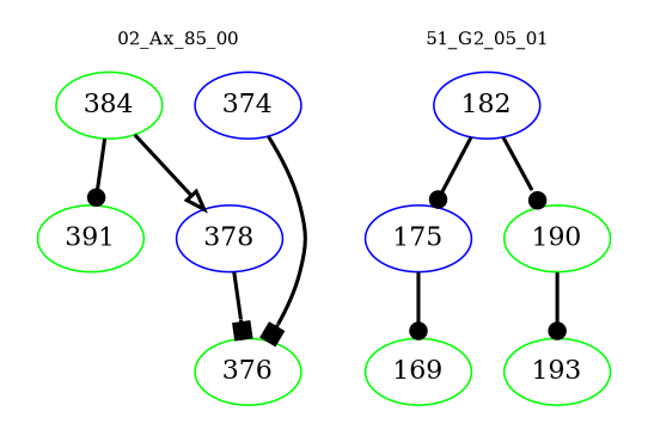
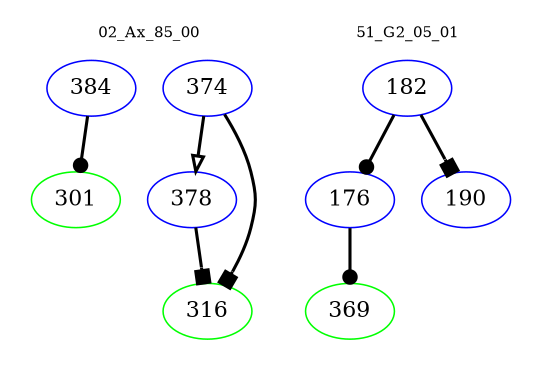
  digraph {
    node [color=blue]
    edge [arrowhead=dot color=black style=bold]
    n1 [label=374]
    n2 [label=378]
-   n3 [color=green label=384]
-   n4 [color=green label=376]
-   n5 [color=green label=391]
+   n3 [label=384]
+   n4 [color=green label=316]
+   n5 [color=green label=301]
    n6 [label=182]
-   n7 [label=175]
-   n8 [color=green label=190]
-   n9 [color=green label=169]
-   n10 [color=green label=193]
+   n7 [label=176]
+   n8 [label=190]
+   n9 [color=green label=369]
    subgraph cluster_1 {
      color=white
      fontsize=10
      label="02_Ax_85_00"
      n1
      n2
      n3
      n4
      n5
    }
    subgraph cluster_2 {
      color=white
      fontsize=10
      label="51_G2_05_01"
      n6
      n7
      n8
      n9
-     n10
    }
-   n3 -> n2 [arrowhead=onormal]
+   n1 -> n2 [arrowhead=onormal]
    n1 -> n4 [arrowhead=box]
    n2 -> n4 [arrowhead=box]
    n3 -> n5
    n6 -> n7
-   n6 -> n8
+   n6 -> n8 [arrowhead=box]
    n7 -> n9
-   n8 -> n10
  }
